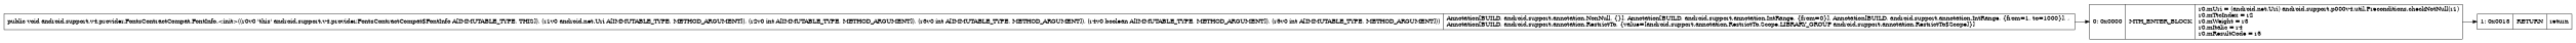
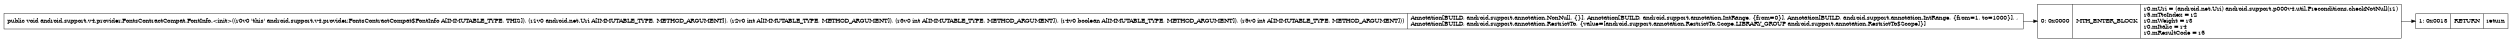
  digraph {
    rankdir=LR
    node [shape=record]
-   n1 [label="{0\:\ 0x0000|MTH_ENTER_BLOCK\l|r0.mUri = (android.net.Uri) android.support.p000v4.util.Preconditions.checkNotNull(r1)\lr0.mTtcIndex = r2\lr0.mWeight = r3\lr0.mItalic = r4\lr0.mResultCode = r5\l}"]
+   n1 [label="{0\:\ 0x0000|MTH_ENTER_BLOCK\l|r0.mUri = (android.net.Uri) android.support.p000v4.util.Preconditions.checkNotNull(r1)\lr5.mTtcIndex = r2\lr0.mWeight = r3\lr0.mItalic = r4\lr0.mResultCode = r5\l}"]
    n2 [label="{1\:\ 0x0013|RETURN\l|return\l}"]
    n3 [label="{public void android.support.v4.provider.FontsContractCompat.FontInfo.\<init\>((r0v0 'this' android.support.v4.provider.FontsContractCompat$FontInfo A[IMMUTABLE_TYPE, THIS]), (r1v0 android.net.Uri A[IMMUTABLE_TYPE, METHOD_ARGUMENT]), (r2v0 int A[IMMUTABLE_TYPE, METHOD_ARGUMENT]), (r3v0 int A[IMMUTABLE_TYPE, METHOD_ARGUMENT]), (r4v0 boolean A[IMMUTABLE_TYPE, METHOD_ARGUMENT]), (r5v0 int A[IMMUTABLE_TYPE, METHOD_ARGUMENT]))  | Annotation[BUILD, android.support.annotation.NonNull, \{\}], Annotation[BUILD, android.support.annotation.IntRange, \{from=0\}], Annotation[BUILD, android.support.annotation.IntRange, \{from=1, to=1000\}], , \lAnnotation[BUILD, android.support.annotation.RestrictTo, \{value=[android.support.annotation.RestrictTo.Scope.LIBRARY_GROUP android.support.annotation.RestrictTo$Scope]\}]\l}"]
    n1 -> n2
    n3 -> n1
  }
